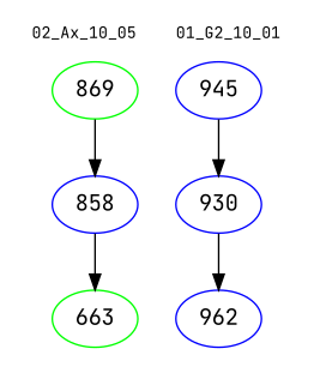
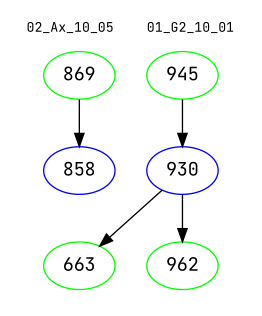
  digraph {
    fontname="JetBrains Mono"
    node [color=green fontname="JetBrains Mono"]
    edge [color=black fontname="JetBrains Mono"]
    n1 [label=869]
    n2 [color=blue label=858]
    n3 [label=663]
-   n4 [color=blue label=945]
+   n4 [label=945]
    n5 [color=blue label=930]
-   n6 [color=blue label=962]
+   n6 [label=962]
    subgraph cluster_1 {
      color=white
      fontsize=10
      label="02_Ax_10_05"
      n1
      n2
      n3
    }
    subgraph cluster_2 {
      color=white
      fontsize=10
      label="01_G2_10_01"
      n4
      n5
      n6
    }
    n1 -> n2
-   n2 -> n3
+   n5 -> n3
    n4 -> n5
    n5 -> n6
  }
